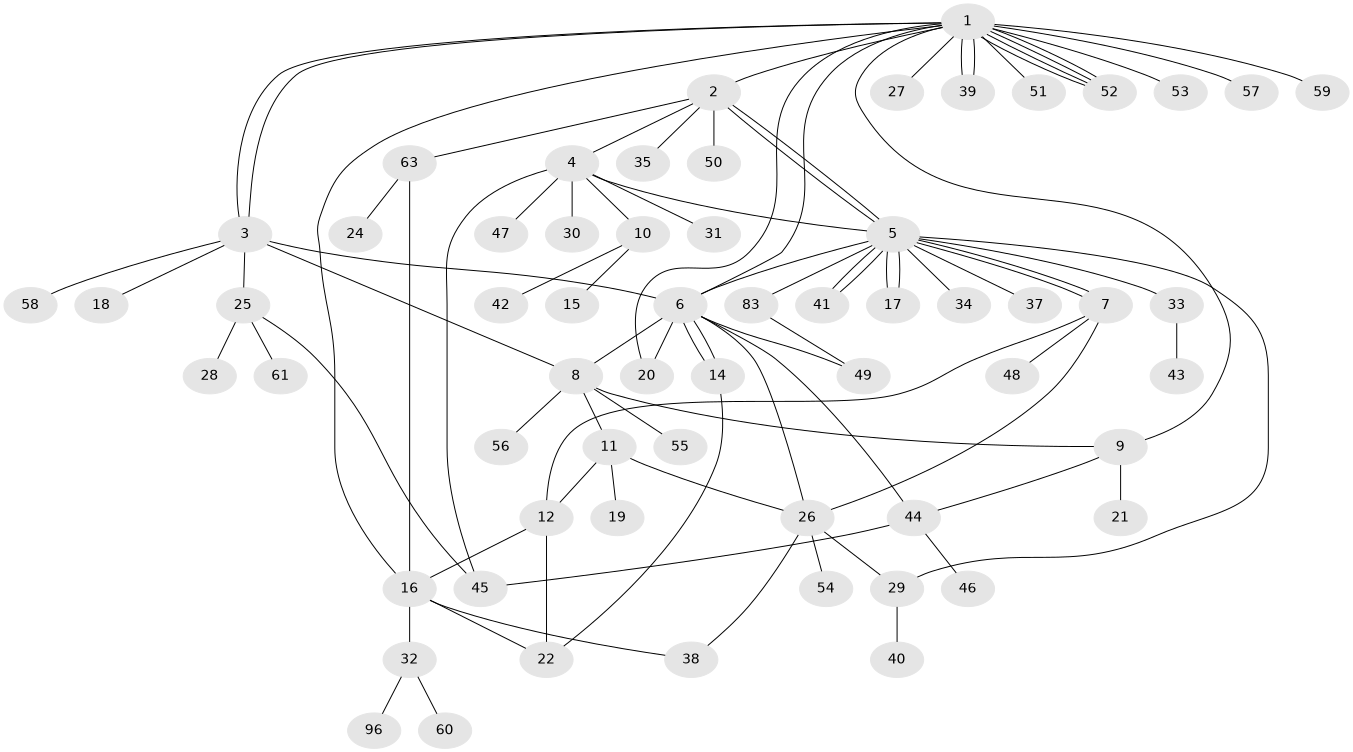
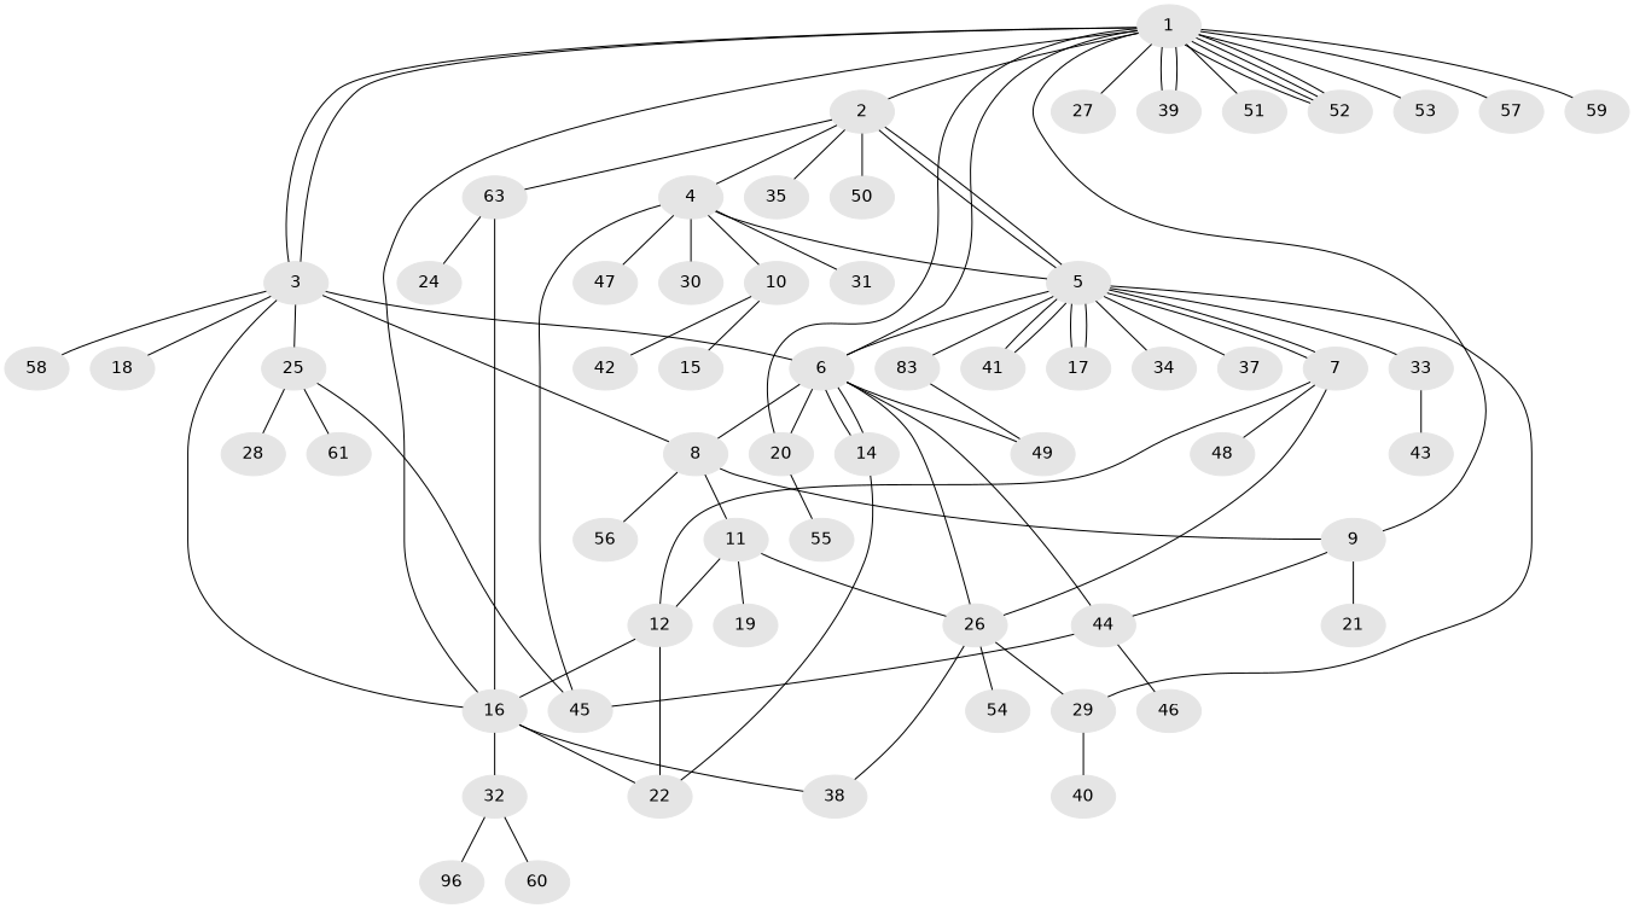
  graph {
    fontname="DejaVu Sans"
    node [color=gray90 fontname="DejaVu Sans" style=filled]
    edge [fontname="DejaVu Sans"]
    1
    2
    3
    6
    9
    16
    20
    27
    39
    51
    52
    53
    57
    59
    4
    5
    n17 [label=63]
    35
    50
    8
    18
    25
    58
    14
    26
    44
    49
    21
    22
    32
    38
    55
    10
    30
    31
    45
    47
    7
    17
    n40 [label=83]
    29
    33
    34
    37
    41
    24
    11
    56
    28
    61
    15
    42
    12
    48
    40
    43
    54
    46
    19
    n60 [label=96]
    60
    1 -- 2
    1 -- 3
    1 -- 3
    1 -- 6
    1 -- 9
    1 -- 16
    1 -- 20
    1 -- 27
    1 -- 39
    1 -- 39
    1 -- 51
    1 -- 52
    1 -- 52
    1 -- 52
    1 -- 52
    1 -- 53
    1 -- 57
    1 -- 59
    2 -- 4
    2 -- 5
    2 -- 5
    2 -- n17
    2 -- 35
    2 -- 50
    3 -- 6
+   3 -- 16
    3 -- 8
    3 -- 18
    3 -- 25
    3 -- 58
    6 -- 20
    6 -- 8
    6 -- 14
    6 -- 14
    6 -- 26
    6 -- 44
    6 -- 49
    9 -- 44
    9 -- 21
    16 -- 22
    16 -- 32
    16 -- 38
-   8 -- 55
+   20 -- 55
    4 -- 5
    4 -- 10
    4 -- 30
    4 -- 31
    4 -- 45
    4 -- 47
    5 -- 6
    5 -- 7
    5 -- 7
    5 -- 17
    5 -- 17
    5 -- n40
    5 -- 29
    5 -- 33
    5 -- 34
    5 -- 37
    5 -- 41
    5 -- 41
    n17 -- 16
    n17 -- 24
    8 -- 9
    8 -- 11
    8 -- 56
    25 -- 45
    25 -- 28
    25 -- 61
    14 -- 22
    26 -- 38
    26 -- 29
    26 -- 54
    44 -- 45
    44 -- 46
    32 -- n60
    32 -- 60
    10 -- 15
    10 -- 42
    7 -- 26
    7 -- 12
    7 -- 48
    n40 -- 49
    29 -- 40
    33 -- 43
    11 -- 26
    11 -- 12
    11 -- 19
    12 -- 16
    12 -- 22
  }
